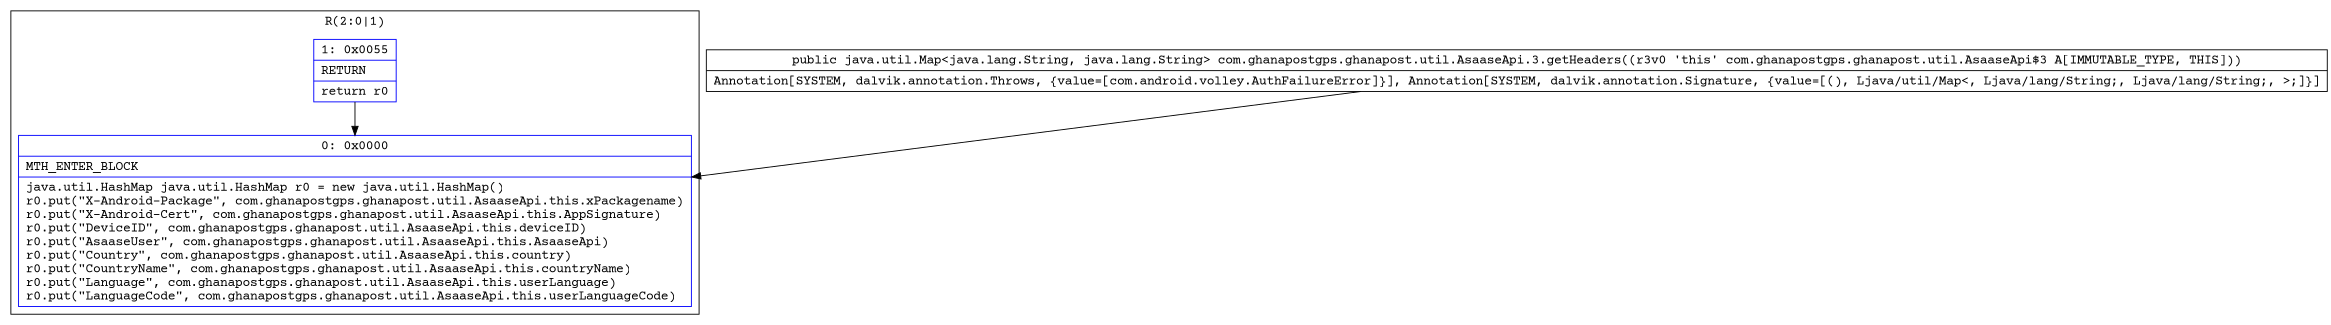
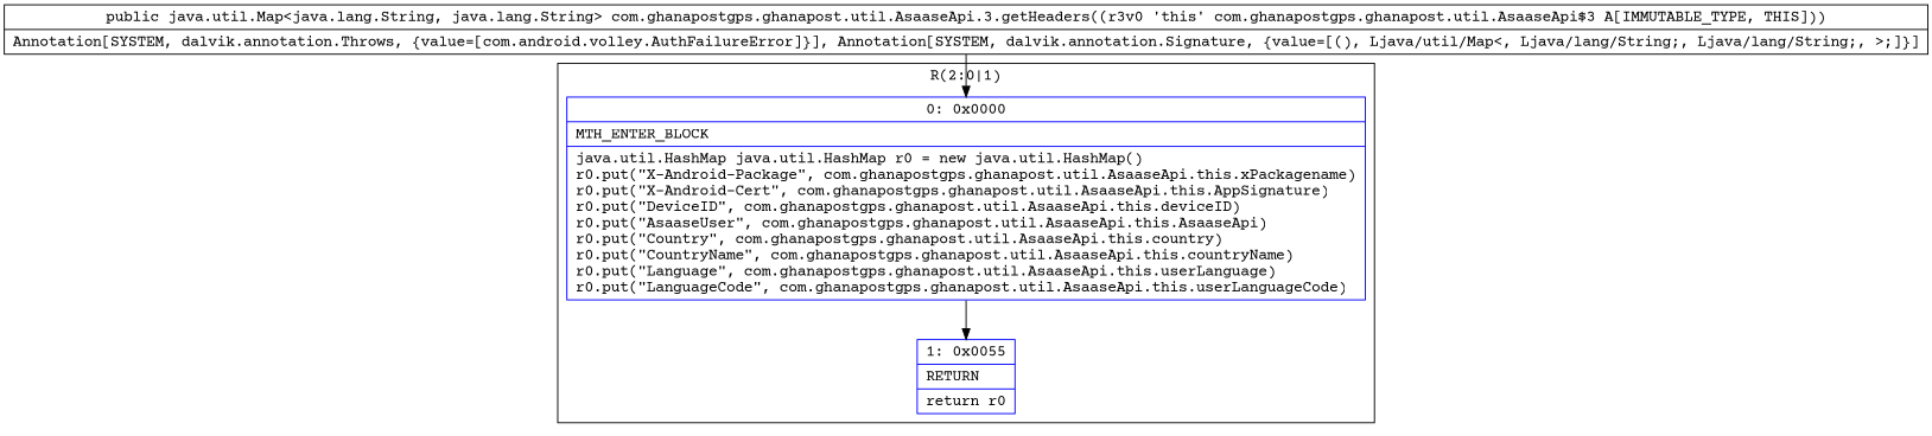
  digraph {
    fontname="Courier Prime"
    node [color=blue shape=record fontname="Courier Prime"]
    edge [fontname="Courier Prime"]
    n1 [label="{0\:\ 0x0000|MTH_ENTER_BLOCK\l|java.util.HashMap java.util.HashMap r0 = new java.util.HashMap()\lr0.put(\"X\-Android\-Package\", com.ghanapostgps.ghanapost.util.AsaaseApi.this.xPackagename)\lr0.put(\"X\-Android\-Cert\", com.ghanapostgps.ghanapost.util.AsaaseApi.this.AppSignature)\lr0.put(\"DeviceID\", com.ghanapostgps.ghanapost.util.AsaaseApi.this.deviceID)\lr0.put(\"AsaaseUser\", com.ghanapostgps.ghanapost.util.AsaaseApi.this.AsaaseApi)\lr0.put(\"Country\", com.ghanapostgps.ghanapost.util.AsaaseApi.this.country)\lr0.put(\"CountryName\", com.ghanapostgps.ghanapost.util.AsaaseApi.this.countryName)\lr0.put(\"Language\", com.ghanapostgps.ghanapost.util.AsaaseApi.this.userLanguage)\lr0.put(\"LanguageCode\", com.ghanapostgps.ghanapost.util.AsaaseApi.this.userLanguageCode)\l}"]
    n2 [label="{1\:\ 0x0055|RETURN\l|return r0\l}"]
    n3 [label="{public java.util.Map\<java.lang.String, java.lang.String\> com.ghanapostgps.ghanapost.util.AsaaseApi.3.getHeaders((r3v0 'this' com.ghanapostgps.ghanapost.util.AsaaseApi$3 A[IMMUTABLE_TYPE, THIS]))  | Annotation[SYSTEM, dalvik.annotation.Throws, \{value=[com.android.volley.AuthFailureError]\}], Annotation[SYSTEM, dalvik.annotation.Signature, \{value=[(), Ljava\/util\/Map\<, Ljava\/lang\/String;, Ljava\/lang\/String;, \>;]\}]\l}" color=""]
    subgraph cluster_1 {
      label="R(2:0|1)"
      n1
      n2
    }
-   n2 -> n1
+   n1 -> n2
    n3 -> n1
  }
